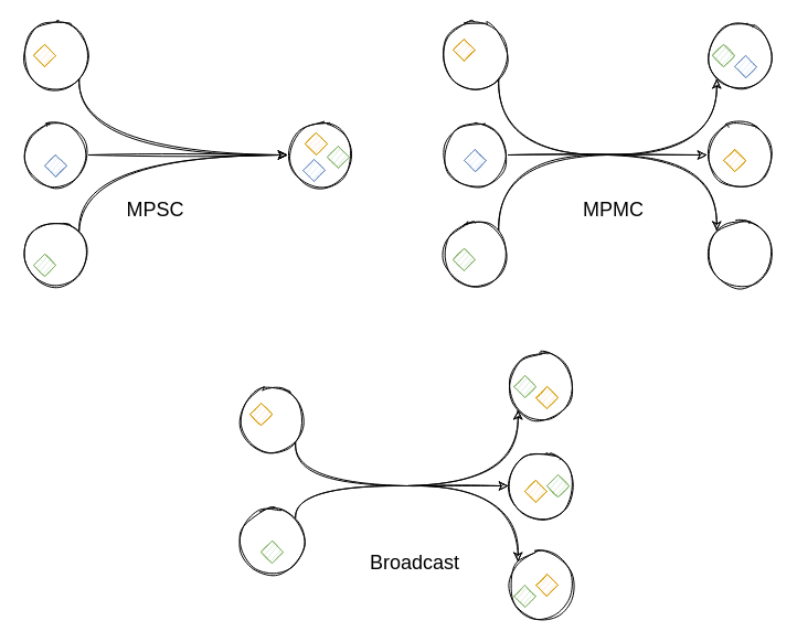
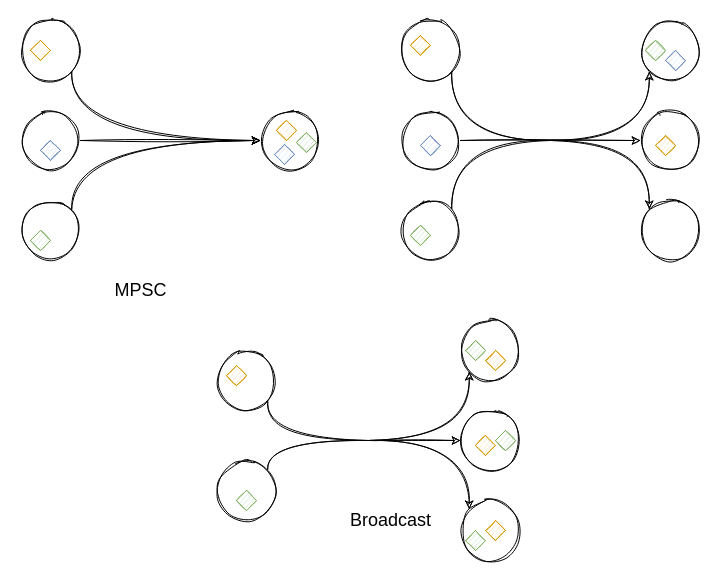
  <mxCell id="0" />
  <mxCell id="1" parent="0" />
  <mxCell id="2" style="edgeStyle=orthogonalEdgeStyle;curved=1;rounded=0;sketch=1;orthogonalLoop=1;jettySize=auto;html=1;exitX=1;exitY=1;exitDx=0;exitDy=0;entryX=0;entryY=0.5;entryDx=0;entryDy=0;elbow=vertical;" edge="1" parent="1" source="3" target="8"><mxGeometry relative="1" as="geometry"><Array as="points"><mxPoint x="71" y="140" /></Array></mxGeometry></mxCell>
  <mxCell id="3" value="" style="ellipse;whiteSpace=wrap;html=1;aspect=fixed;shadow=0;glass=0;sketch=1;" vertex="1" parent="1"><mxGeometry x="20" y="20" width="60" height="60" as="geometry" /></mxCell>
  <mxCell id="4" style="edgeStyle=orthogonalEdgeStyle;curved=1;rounded=0;sketch=1;orthogonalLoop=1;jettySize=auto;html=1;exitX=1;exitY=0.5;exitDx=0;exitDy=0;elbow=vertical;" edge="1" parent="1" source="5"><mxGeometry relative="1" as="geometry"><mxPoint x="260" y="140" as="targetPoint" /></mxGeometry></mxCell>
  <mxCell id="5" value="" style="ellipse;whiteSpace=wrap;html=1;aspect=fixed;shadow=0;glass=0;sketch=1;" vertex="1" parent="1"><mxGeometry x="20" y="110" width="60" height="60" as="geometry" /></mxCell>
  <mxCell id="6" style="edgeStyle=orthogonalEdgeStyle;curved=1;rounded=0;sketch=1;orthogonalLoop=1;jettySize=auto;html=1;exitX=1;exitY=0;exitDx=0;exitDy=0;elbow=vertical;" edge="1" parent="1" source="7"><mxGeometry relative="1" as="geometry"><mxPoint x="260" y="140" as="targetPoint" /><Array as="points"><mxPoint x="71" y="140" /></Array></mxGeometry></mxCell>
  <mxCell id="7" value="" style="ellipse;whiteSpace=wrap;html=1;aspect=fixed;shadow=0;glass=0;sketch=1;" vertex="1" parent="1"><mxGeometry x="20" y="200" width="60" height="60" as="geometry" /></mxCell>
  <mxCell id="8" value="" style="ellipse;whiteSpace=wrap;html=1;aspect=fixed;shadow=0;glass=0;sketch=1;" vertex="1" parent="1"><mxGeometry x="260" y="110" width="60" height="60" as="geometry" /></mxCell>
  <mxCell id="9" style="edgeStyle=orthogonalEdgeStyle;curved=1;rounded=0;sketch=1;orthogonalLoop=1;jettySize=auto;html=1;exitX=1;exitY=1;exitDx=0;exitDy=0;entryX=0;entryY=0;entryDx=0;entryDy=0;elbow=vertical;" edge="1" source="10" target="17" parent="1"><mxGeometry relative="1" as="geometry"><Array as="points"><mxPoint x="451" y="140" /><mxPoint x="649" y="140" /></Array></mxGeometry></mxCell>
  <mxCell id="10" value="" style="ellipse;whiteSpace=wrap;html=1;aspect=fixed;shadow=0;glass=0;sketch=1;" vertex="1" parent="1"><mxGeometry x="400" y="20" width="60" height="60" as="geometry" /></mxCell>
  <mxCell id="11" style="edgeStyle=orthogonalEdgeStyle;curved=1;rounded=0;sketch=1;orthogonalLoop=1;jettySize=auto;html=1;exitX=1;exitY=0.5;exitDx=0;exitDy=0;elbow=vertical;" edge="1" source="12" parent="1"><mxGeometry relative="1" as="geometry"><mxPoint x="640" y="140" as="targetPoint" /></mxGeometry></mxCell>
  <mxCell id="12" value="" style="ellipse;whiteSpace=wrap;html=1;aspect=fixed;shadow=0;glass=0;sketch=1;" vertex="1" parent="1"><mxGeometry x="400" y="110" width="60" height="60" as="geometry" /></mxCell>
  <mxCell id="13" style="edgeStyle=orthogonalEdgeStyle;curved=1;rounded=0;sketch=1;orthogonalLoop=1;jettySize=auto;html=1;exitX=1;exitY=0;exitDx=0;exitDy=0;elbow=vertical;entryX=0;entryY=1;entryDx=0;entryDy=0;" edge="1" source="14" parent="1" target="16"><mxGeometry relative="1" as="geometry"><mxPoint x="640" y="140" as="targetPoint" /><Array as="points"><mxPoint x="451" y="140" /><mxPoint x="649" y="140" /></Array></mxGeometry></mxCell>
  <mxCell id="14" value="" style="ellipse;whiteSpace=wrap;html=1;aspect=fixed;shadow=0;glass=0;sketch=1;" vertex="1" parent="1"><mxGeometry x="400" y="200" width="60" height="60" as="geometry" /></mxCell>
  <mxCell id="15" value="" style="ellipse;whiteSpace=wrap;html=1;aspect=fixed;shadow=0;glass=0;sketch=1;" vertex="1" parent="1"><mxGeometry x="640" y="110" width="60" height="60" as="geometry" /></mxCell>
  <mxCell id="16" value="" style="ellipse;whiteSpace=wrap;html=1;aspect=fixed;shadow=0;glass=0;sketch=1;" vertex="1" parent="1"><mxGeometry x="640" y="20" width="60" height="60" as="geometry" /></mxCell>
  <mxCell id="17" value="" style="ellipse;whiteSpace=wrap;html=1;aspect=fixed;shadow=0;glass=0;sketch=1;" vertex="1" parent="1"><mxGeometry x="640" y="200" width="60" height="60" as="geometry" /></mxCell>
  <mxCell id="18" value="" style="rhombus;whiteSpace=wrap;html=1;shadow=0;glass=0;sketch=1;fillColor=#ffe6cc;strokeColor=#d79b00;" vertex="1" parent="1"><mxGeometry x="30" y="40" width="20" height="20" as="geometry" /></mxCell>
  <mxCell id="19" value="" style="rhombus;whiteSpace=wrap;html=1;shadow=0;glass=0;sketch=1;fillColor=#dae8fc;strokeColor=#6c8ebf;" vertex="1" parent="1"><mxGeometry x="40" y="140" width="20" height="20" as="geometry" /></mxCell>
  <mxCell id="20" value="" style="rhombus;whiteSpace=wrap;html=1;shadow=0;glass=0;sketch=1;fillColor=#d5e8d4;strokeColor=#82b366;" vertex="1" parent="1"><mxGeometry x="30" y="230" width="20" height="20" as="geometry" /></mxCell>
  <mxCell id="21" value="" style="rhombus;whiteSpace=wrap;html=1;shadow=0;glass=0;sketch=1;fillColor=#d5e8d4;strokeColor=#82b366;" vertex="1" parent="1"><mxGeometry x="296" y="132" width="20" height="20" as="geometry" /></mxCell>
  <mxCell id="22" value="" style="rhombus;whiteSpace=wrap;html=1;shadow=0;glass=0;sketch=1;fillColor=#dae8fc;strokeColor=#6c8ebf;" vertex="1" parent="1"><mxGeometry x="274" y="144" width="20" height="20" as="geometry" /></mxCell>
  <mxCell id="23" value="" style="rhombus;whiteSpace=wrap;html=1;shadow=0;glass=0;sketch=1;fillColor=#ffe6cc;strokeColor=#d79b00;" vertex="1" parent="1"><mxGeometry x="276" y="120" width="20" height="20" as="geometry" /></mxCell>
  <mxCell id="24" value="" style="rhombus;whiteSpace=wrap;html=1;shadow=0;glass=0;sketch=1;fillColor=#d5e8d4;strokeColor=#82b366;" vertex="1" parent="1"><mxGeometry x="410" y="225" width="20" height="20" as="geometry" /></mxCell>
  <mxCell id="25" value="" style="rhombus;whiteSpace=wrap;html=1;shadow=0;glass=0;sketch=1;fillColor=#dae8fc;strokeColor=#6c8ebf;" vertex="1" parent="1"><mxGeometry x="420" y="135" width="20" height="20" as="geometry" /></mxCell>
  <mxCell id="26" value="" style="rhombus;whiteSpace=wrap;html=1;shadow=0;glass=0;sketch=1;fillColor=#ffe6cc;strokeColor=#d79b00;" vertex="1" parent="1"><mxGeometry x="410" y="35" width="20" height="20" as="geometry" /></mxCell>
  <mxCell id="27" value="" style="rhombus;whiteSpace=wrap;html=1;shadow=0;glass=0;sketch=1;fillColor=#d5e8d4;strokeColor=#82b366;" vertex="1" parent="1"><mxGeometry x="645" y="40" width="20" height="20" as="geometry" /></mxCell>
  <mxCell id="28" value="" style="rhombus;whiteSpace=wrap;html=1;shadow=0;glass=0;sketch=1;fillColor=#dae8fc;strokeColor=#6c8ebf;" vertex="1" parent="1"><mxGeometry x="665" y="50" width="20" height="20" as="geometry" /></mxCell>
  <mxCell id="29" value="" style="rhombus;whiteSpace=wrap;html=1;shadow=0;glass=0;sketch=1;fillColor=#ffe6cc;strokeColor=#d79b00;" vertex="1" parent="1"><mxGeometry x="655" y="135" width="20" height="20" as="geometry" /></mxCell>
  <mxCell id="30" style="edgeStyle=orthogonalEdgeStyle;curved=1;rounded=0;sketch=1;orthogonalLoop=1;jettySize=auto;html=1;exitX=1;exitY=1;exitDx=0;exitDy=0;entryX=0;entryY=0;entryDx=0;entryDy=0;elbow=vertical;" edge="1" source="31" target="37" parent="1"><mxGeometry relative="1" as="geometry"><Array as="points"><mxPoint x="267" y="440" /><mxPoint x="469" y="440" /></Array></mxGeometry></mxCell>
  <mxCell id="31" value="" style="ellipse;whiteSpace=wrap;html=1;aspect=fixed;shadow=0;glass=0;sketch=1;" vertex="1" parent="1"><mxGeometry x="216" y="350" width="60" height="60" as="geometry" /></mxCell>
  <mxCell id="32" style="edgeStyle=orthogonalEdgeStyle;curved=1;rounded=0;sketch=1;orthogonalLoop=1;jettySize=auto;html=1;elbow=vertical;" edge="1" parent="1"><mxGeometry relative="1" as="geometry"><mxPoint x="460" y="440" as="targetPoint" /><mxPoint x="370" y="440" as="sourcePoint" /></mxGeometry></mxCell>
  <mxCell id="33" style="edgeStyle=orthogonalEdgeStyle;curved=1;rounded=0;sketch=1;orthogonalLoop=1;jettySize=auto;html=1;exitX=1;exitY=0;exitDx=0;exitDy=0;elbow=vertical;entryX=0;entryY=1;entryDx=0;entryDy=0;" edge="1" source="34" target="36" parent="1"><mxGeometry relative="1" as="geometry"><mxPoint x="460" y="440" as="targetPoint" /><Array as="points"><mxPoint x="267" y="440" /><mxPoint x="469" y="440" /></Array></mxGeometry></mxCell>
  <mxCell id="34" value="" style="ellipse;whiteSpace=wrap;html=1;aspect=fixed;shadow=0;glass=0;sketch=1;" vertex="1" parent="1"><mxGeometry x="216" y="460" width="60" height="60" as="geometry" /></mxCell>
  <mxCell id="35" value="" style="ellipse;whiteSpace=wrap;html=1;aspect=fixed;shadow=0;glass=0;sketch=1;" vertex="1" parent="1"><mxGeometry x="460" y="410" width="60" height="60" as="geometry" /></mxCell>
  <mxCell id="36" value="" style="ellipse;whiteSpace=wrap;html=1;aspect=fixed;shadow=0;glass=0;sketch=1;" vertex="1" parent="1"><mxGeometry x="460" y="320" width="60" height="60" as="geometry" /></mxCell>
  <mxCell id="37" value="" style="ellipse;whiteSpace=wrap;html=1;aspect=fixed;shadow=0;glass=0;sketch=1;" vertex="1" parent="1"><mxGeometry x="460" y="500" width="60" height="60" as="geometry" /></mxCell>
  <mxCell id="38" value="" style="rhombus;whiteSpace=wrap;html=1;shadow=0;glass=0;sketch=1;fillColor=#d5e8d4;strokeColor=#82b366;" vertex="1" parent="1"><mxGeometry x="236" y="490" width="20" height="20" as="geometry" /></mxCell>
  <mxCell id="39" value="" style="rhombus;whiteSpace=wrap;html=1;shadow=0;glass=0;sketch=1;fillColor=#ffe6cc;strokeColor=#d79b00;" vertex="1" parent="1"><mxGeometry x="226" y="365" width="20" height="20" as="geometry" /></mxCell>
  <mxCell id="40" value="" style="rhombus;whiteSpace=wrap;html=1;shadow=0;glass=0;sketch=1;fillColor=#d5e8d4;strokeColor=#82b366;" vertex="1" parent="1"><mxGeometry x="465" y="340" width="20" height="20" as="geometry" /></mxCell>
  <mxCell id="41" value="" style="rhombus;whiteSpace=wrap;html=1;shadow=0;glass=0;sketch=1;fillColor=#ffe6cc;strokeColor=#d79b00;" vertex="1" parent="1"><mxGeometry x="475" y="435" width="20" height="20" as="geometry" /></mxCell>
  <mxCell id="42" value="" style="rhombus;whiteSpace=wrap;html=1;shadow=0;glass=0;sketch=1;fillColor=#ffe6cc;strokeColor=#d79b00;" vertex="1" parent="1"><mxGeometry x="485" y="350" width="20" height="20" as="geometry" /></mxCell>
  <mxCell id="43" value="" style="rhombus;whiteSpace=wrap;html=1;shadow=0;glass=0;sketch=1;fillColor=#ffe6cc;strokeColor=#d79b00;" vertex="1" parent="1"><mxGeometry x="485" y="520" width="20" height="20" as="geometry" /></mxCell>
  <mxCell id="44" value="" style="rhombus;whiteSpace=wrap;html=1;shadow=0;glass=0;sketch=1;fillColor=#d5e8d4;strokeColor=#82b366;" vertex="1" parent="1"><mxGeometry x="495" y="430" width="20" height="20" as="geometry" /></mxCell>
  <mxCell id="45" value="" style="rhombus;whiteSpace=wrap;html=1;shadow=0;glass=0;sketch=1;fillColor=#d5e8d4;strokeColor=#82b366;" vertex="1" parent="1"><mxGeometry x="465" y="530" width="20" height="20" as="geometry" /></mxCell>
- <mxCell id="46" value="MPSC" style="text;html=1;align=center;verticalAlign=middle;resizable=0;points=[];autosize=1;strokeColor=none;fillColor=none;fontSize=18;" vertex="1" parent="1"><mxGeometry x="105" y="175" width="70" height="30" as="geometry" /></mxCell>
- <mxCell id="47" value="MPMC" style="text;html=1;align=center;verticalAlign=middle;resizable=0;points=[];autosize=1;strokeColor=none;fillColor=none;fontSize=18;" vertex="1" parent="1"><mxGeometry x="520" y="175" width="70" height="30" as="geometry" /></mxCell>
- <mxCell id="48" value="Broadcast" style="text;html=1;align=center;verticalAlign=middle;resizable=0;points=[];autosize=1;strokeColor=none;fillColor=none;fontSize=18;" vertex="1" parent="1"><mxGeometry x="325" y="495" width="100" height="30" as="geometry" /></mxCell>
+ <mxCell id="46" value="MPSC" style="text;html=1;align=center;verticalAlign=middle;resizable=0;points=[];autosize=1;strokeColor=none;fillColor=none;fontSize=18;" vertex="1" parent="1"><mxGeometry x="105" y="275" width="70" height="30" as="geometry" /></mxCell>
+ <mxCell id="48" value="Broadcast" style="text;html=1;align=center;verticalAlign=middle;resizable=0;points=[];autosize=1;strokeColor=none;fillColor=none;fontSize=18;" vertex="1" parent="1"><mxGeometry x="340" y="505" width="100" height="30" as="geometry" /></mxCell>
